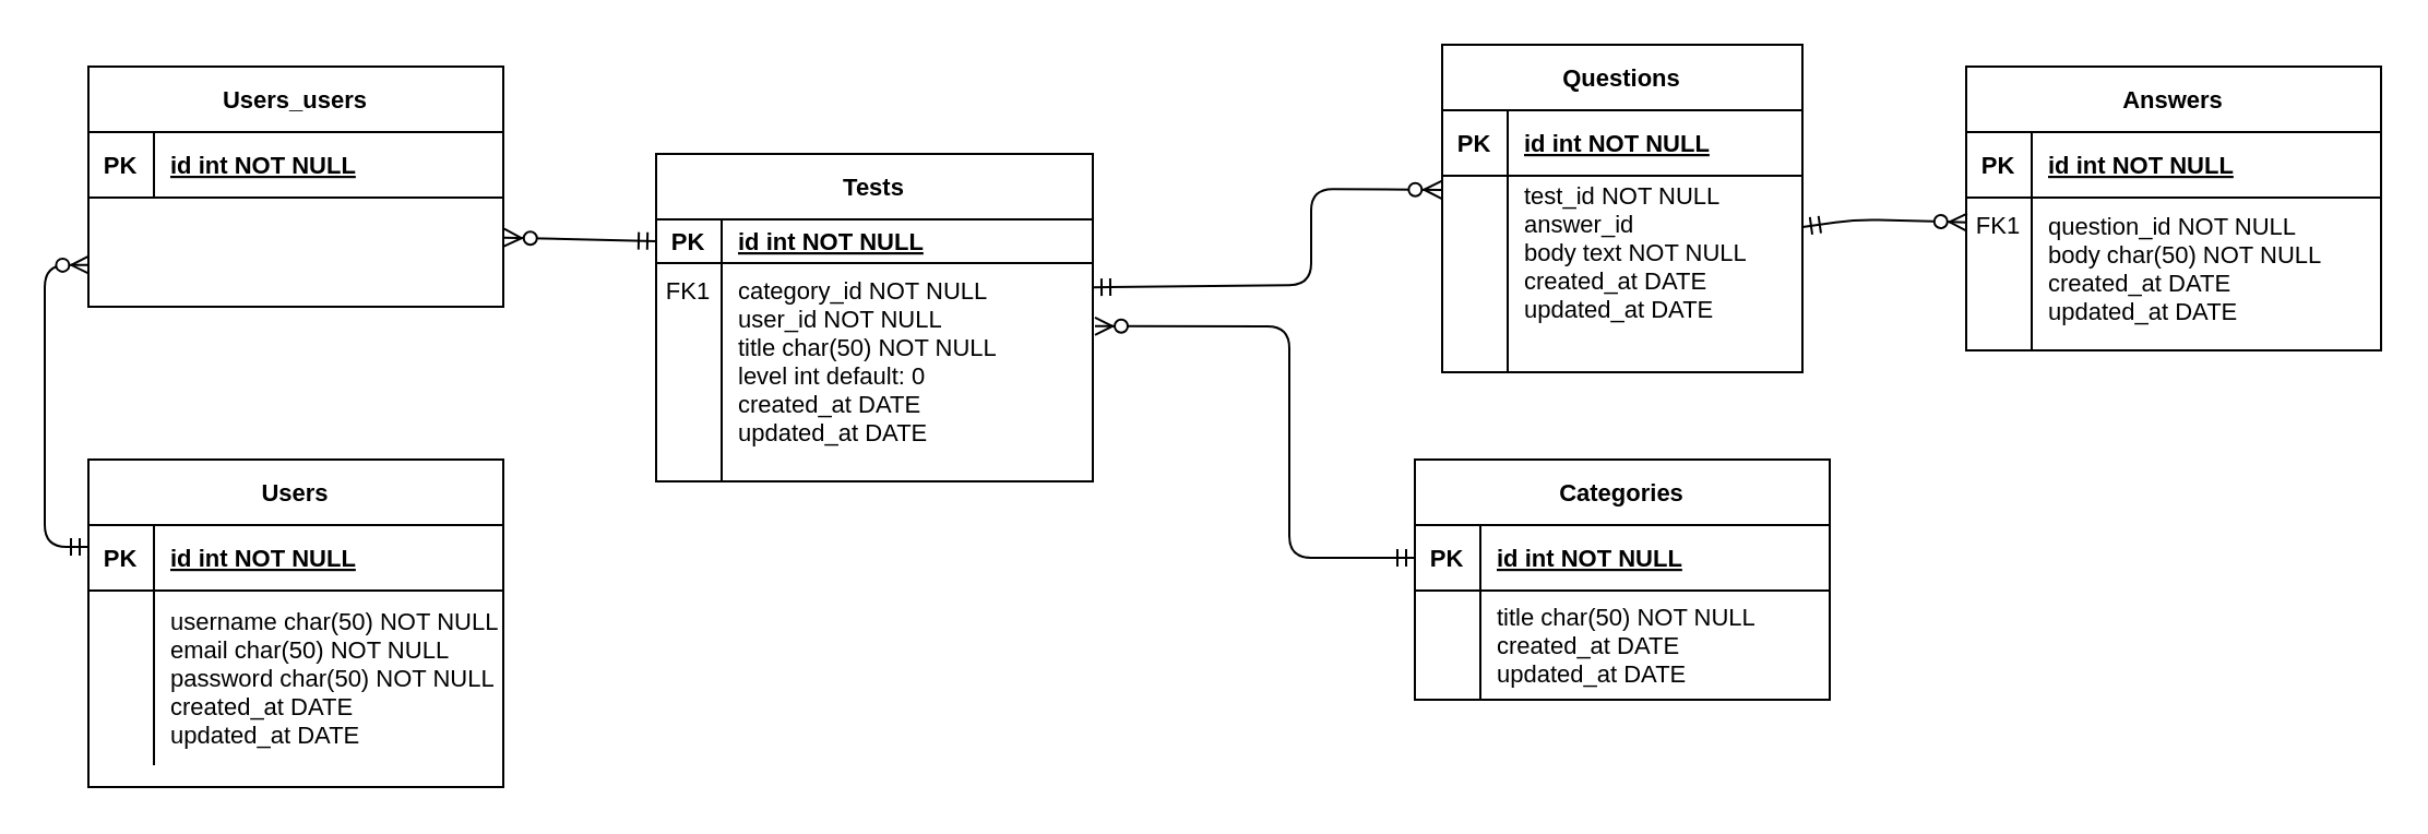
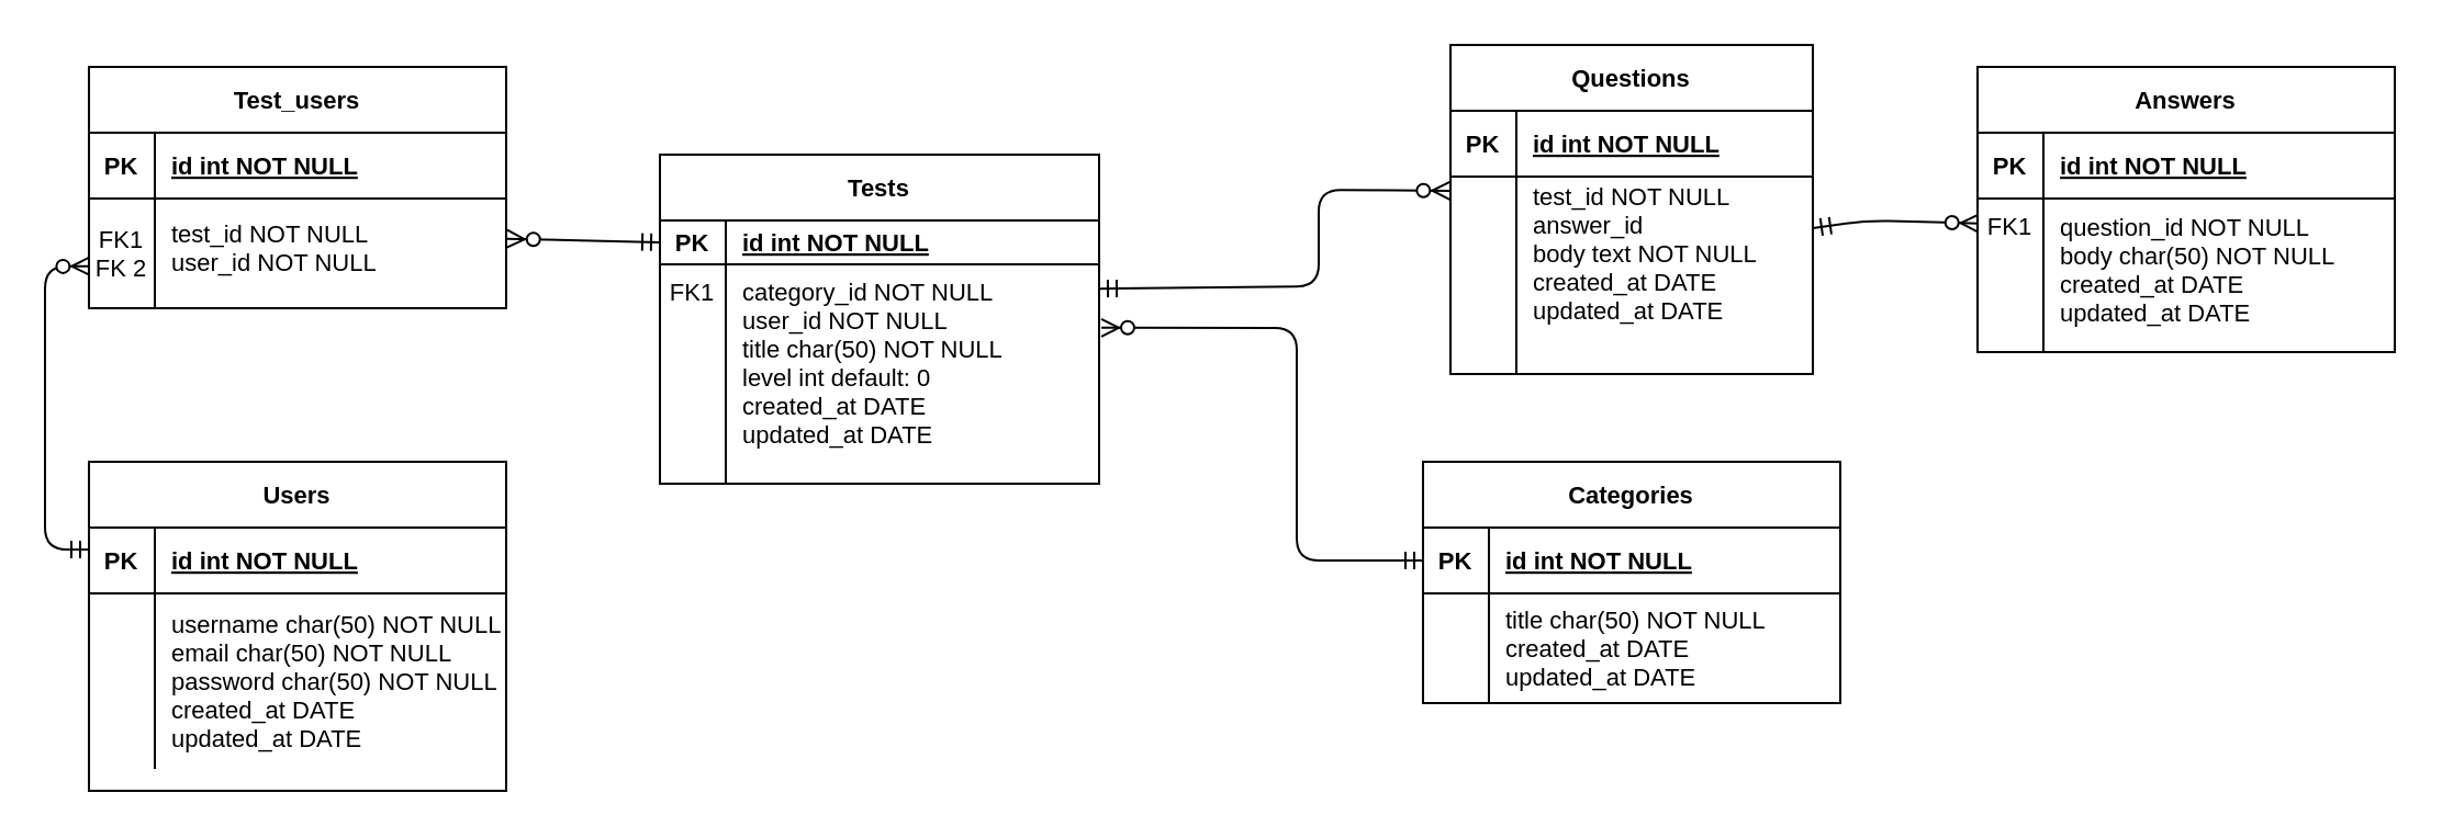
  <mxCell id="0" />
  <mxCell id="1" parent="0" />
  <mxCell id="2" value="" style="endArrow=ERzeroToMany;html=1;exitX=0;exitY=0.5;exitDx=0;exitDy=0;fontSize=11;startArrow=ERmandOne;startFill=0;endFill=1;entryX=1.005;entryY=0.289;entryDx=0;entryDy=0;entryPerimeter=0;" parent="1" source="15" target="25" edge="1"><mxGeometry width="50" height="50" relative="1" as="geometry"><mxPoint x="400" y="70" as="sourcePoint" /><mxPoint x="440" y="-60" as="targetPoint" /><Array as="points"><mxPoint x="590" y="255" /><mxPoint x="590" y="149" /></Array></mxGeometry></mxCell>
  <mxCell id="3" value="" style="endArrow=ERzeroToMany;html=1;fontSize=11;startArrow=ERmandOne;startFill=0;endFill=1;entryX=-0.002;entryY=0.092;entryDx=0;entryDy=0;exitX=1;exitY=0.111;exitDx=0;exitDy=0;exitPerimeter=0;entryPerimeter=0;" parent="1" source="25" target="8" edge="1"><mxGeometry width="50" height="50" relative="1" as="geometry"><mxPoint x="260" y="135" as="sourcePoint" /><mxPoint x="530" y="-200" as="targetPoint" /><Array as="points"><mxPoint x="600" y="130" /><mxPoint x="600" y="86" /></Array></mxGeometry></mxCell>
  <mxCell id="4" value="Questions" style="shape=table;startSize=30;container=1;collapsible=1;childLayout=tableLayout;fixedRows=1;rowLines=0;fontStyle=1;align=center;resizeLast=1;fontSize=11;" parent="1" vertex="1"><mxGeometry x="660" y="20" width="165" height="150" as="geometry" /></mxCell>
  <mxCell id="5" value="" style="shape=partialRectangle;collapsible=0;dropTarget=0;pointerEvents=0;fillColor=none;points=[[0,0.5],[1,0.5]];portConstraint=eastwest;top=0;left=0;right=0;bottom=1;fontSize=11;" parent="4" vertex="1"><mxGeometry y="30" width="165" height="30" as="geometry" /></mxCell>
  <mxCell id="6" value="PK" style="shape=partialRectangle;overflow=hidden;connectable=0;fillColor=none;top=0;left=0;bottom=0;right=0;fontStyle=1;fontSize=11;" parent="5" vertex="1"><mxGeometry width="30" height="30" as="geometry" /></mxCell>
  <mxCell id="7" value="id int NOT NULL " style="shape=partialRectangle;overflow=hidden;connectable=0;fillColor=none;top=0;left=0;bottom=0;right=0;align=left;spacingLeft=6;fontStyle=5;fontSize=11;" parent="5" vertex="1"><mxGeometry x="30" width="135" height="30" as="geometry" /></mxCell>
  <mxCell id="8" value="" style="shape=partialRectangle;collapsible=0;dropTarget=0;pointerEvents=0;fillColor=none;points=[[0,0.5],[1,0.5]];portConstraint=eastwest;top=0;left=0;right=0;bottom=0;fontSize=11;" parent="4" vertex="1"><mxGeometry y="60" width="165" height="70" as="geometry" /></mxCell>
  <mxCell id="9" value="" style="shape=partialRectangle;overflow=hidden;connectable=0;fillColor=none;top=0;left=0;bottom=0;right=0;fontSize=11;" parent="8" vertex="1"><mxGeometry width="30" height="70" as="geometry" /></mxCell>
  <mxCell id="10" value="test_id NOT NULL&#10;answer_id&#10;body text NOT NULL&#10;created_at DATE&#10;updated_at DATE" style="shape=partialRectangle;overflow=hidden;connectable=0;fillColor=none;top=0;left=0;bottom=0;right=0;align=left;spacingLeft=6;fontSize=11;" parent="8" vertex="1"><mxGeometry x="30" width="135" height="70" as="geometry" /></mxCell>
  <mxCell id="11" value="" style="shape=partialRectangle;collapsible=0;dropTarget=0;pointerEvents=0;fillColor=none;points=[[0,0.5],[1,0.5]];portConstraint=eastwest;top=0;left=0;right=0;bottom=0;fontSize=11;" parent="4" vertex="1"><mxGeometry y="130" width="165" height="20" as="geometry" /></mxCell>
  <mxCell id="12" value="" style="shape=partialRectangle;overflow=hidden;connectable=0;fillColor=none;top=0;left=0;bottom=0;right=0;fontSize=11;" parent="11" vertex="1"><mxGeometry width="30" height="20" as="geometry" /></mxCell>
  <mxCell id="13" value="" style="shape=partialRectangle;overflow=hidden;connectable=0;fillColor=none;top=0;left=0;bottom=0;right=0;align=left;spacingLeft=6;fontSize=11;" parent="11" vertex="1"><mxGeometry x="30" width="135" height="20" as="geometry" /></mxCell>
  <mxCell id="14" value="Categories" style="shape=table;startSize=30;container=1;collapsible=1;childLayout=tableLayout;fixedRows=1;rowLines=0;fontStyle=1;align=center;resizeLast=1;fontSize=11;" parent="1" vertex="1"><mxGeometry x="647.5" y="210" width="190" height="110" as="geometry" /></mxCell>
  <mxCell id="15" value="" style="shape=partialRectangle;collapsible=0;dropTarget=0;pointerEvents=0;fillColor=none;points=[[0,0.5],[1,0.5]];portConstraint=eastwest;top=0;left=0;right=0;bottom=1;fontSize=11;" parent="14" vertex="1"><mxGeometry y="30" width="190" height="30" as="geometry" /></mxCell>
  <mxCell id="16" value="PK" style="shape=partialRectangle;overflow=hidden;connectable=0;fillColor=none;top=0;left=0;bottom=0;right=0;fontStyle=1;fontSize=11;" parent="15" vertex="1"><mxGeometry width="30" height="30" as="geometry" /></mxCell>
  <mxCell id="17" value="id int NOT NULL " style="shape=partialRectangle;overflow=hidden;connectable=0;fillColor=none;top=0;left=0;bottom=0;right=0;align=left;spacingLeft=6;fontStyle=5;fontSize=11;" parent="15" vertex="1"><mxGeometry x="30" width="160" height="30" as="geometry" /></mxCell>
  <mxCell id="18" value="" style="shape=partialRectangle;collapsible=0;dropTarget=0;pointerEvents=0;fillColor=none;points=[[0,0.5],[1,0.5]];portConstraint=eastwest;top=0;left=0;right=0;bottom=0;fontSize=11;" parent="14" vertex="1"><mxGeometry y="60" width="190" height="50" as="geometry" /></mxCell>
  <mxCell id="19" value="" style="shape=partialRectangle;overflow=hidden;connectable=0;fillColor=none;top=0;left=0;bottom=0;right=0;fontSize=11;" parent="18" vertex="1"><mxGeometry width="30" height="50" as="geometry" /></mxCell>
  <mxCell id="20" value="title char(50) NOT NULL&#10;created_at DATE&#10;updated_at DATE" style="shape=partialRectangle;overflow=hidden;connectable=0;fillColor=none;top=0;left=0;bottom=0;right=0;align=left;spacingLeft=6;fontSize=11;" parent="18" vertex="1"><mxGeometry x="30" width="160" height="50" as="geometry" /></mxCell>
  <mxCell id="21" value="Tests" style="shape=table;startSize=30;container=1;collapsible=1;childLayout=tableLayout;fixedRows=1;rowLines=0;fontStyle=1;align=center;resizeLast=1;fontSize=11;" parent="1" vertex="1"><mxGeometry x="300" y="70" width="200" height="150" as="geometry" /></mxCell>
  <mxCell id="22" value="" style="shape=partialRectangle;collapsible=0;dropTarget=0;pointerEvents=0;fillColor=none;points=[[0,0.5],[1,0.5]];portConstraint=eastwest;top=0;left=0;right=0;bottom=1;fontSize=11;" parent="21" vertex="1"><mxGeometry y="30" width="200" height="20" as="geometry" /></mxCell>
  <mxCell id="23" value="PK" style="shape=partialRectangle;overflow=hidden;connectable=0;fillColor=none;top=0;left=0;bottom=0;right=0;fontStyle=1;fontSize=11;" parent="22" vertex="1"><mxGeometry width="30" height="20" as="geometry" /></mxCell>
  <mxCell id="24" value="id int NOT NULL " style="shape=partialRectangle;overflow=hidden;connectable=0;fillColor=none;top=0;left=0;bottom=0;right=0;align=left;spacingLeft=6;fontStyle=5;fontSize=11;" parent="22" vertex="1"><mxGeometry x="30" width="170" height="20" as="geometry" /></mxCell>
  <mxCell id="25" value="" style="shape=partialRectangle;collapsible=0;dropTarget=0;pointerEvents=0;fillColor=none;points=[[0,0.5],[1,0.5]];portConstraint=eastwest;top=0;left=0;right=0;bottom=0;fontSize=11;" parent="21" vertex="1"><mxGeometry y="50" width="200" height="100" as="geometry" /></mxCell>
  <mxCell id="26" value="FK1&#10;" style="shape=partialRectangle;overflow=hidden;connectable=0;fillColor=none;top=0;left=0;bottom=0;right=0;fontSize=11;verticalAlign=top;" parent="25" vertex="1"><mxGeometry width="30" height="100" as="geometry" /></mxCell>
  <mxCell id="27" value="category_id NOT NULL&#10;user_id NOT NULL&#10;title char(50) NOT NULL&#10;level int default: 0&#10;created_at DATE&#10;updated_at DATE" style="shape=partialRectangle;overflow=hidden;connectable=0;fillColor=none;top=0;left=0;bottom=0;right=0;align=left;spacingLeft=6;fontSize=11;spacing=2;verticalAlign=top;" parent="25" vertex="1"><mxGeometry x="30" width="170" height="100" as="geometry" /></mxCell>
  <mxCell id="28" value="" style="endArrow=ERzeroToMany;html=1;fontSize=11;startArrow=ERmandOne;startFill=0;endFill=1;entryX=0.002;entryY=0.162;entryDx=0;entryDy=0;entryPerimeter=0;" parent="1" source="8" target="33" edge="1"><mxGeometry width="50" height="50" relative="1" as="geometry"><mxPoint x="825" y="90" as="sourcePoint" /><mxPoint x="885" y="90" as="targetPoint" /><Array as="points"><mxPoint x="850" y="100" /></Array></mxGeometry></mxCell>
  <mxCell id="29" value="Answers" style="shape=table;startSize=30;container=1;collapsible=1;childLayout=tableLayout;fixedRows=1;rowLines=0;fontStyle=1;align=center;resizeLast=1;fontSize=11;" parent="1" vertex="1"><mxGeometry x="900" y="30" width="190" height="130" as="geometry" /></mxCell>
  <mxCell id="30" value="" style="shape=partialRectangle;collapsible=0;dropTarget=0;pointerEvents=0;fillColor=none;points=[[0,0.5],[1,0.5]];portConstraint=eastwest;top=0;left=0;right=0;bottom=1;fontSize=11;" parent="29" vertex="1"><mxGeometry y="30" width="190" height="30" as="geometry" /></mxCell>
  <mxCell id="31" value="PK" style="shape=partialRectangle;overflow=hidden;connectable=0;fillColor=none;top=0;left=0;bottom=0;right=0;fontStyle=1;fontSize=11;" parent="30" vertex="1"><mxGeometry width="30" height="30" as="geometry" /></mxCell>
  <mxCell id="32" value="id int NOT NULL " style="shape=partialRectangle;overflow=hidden;connectable=0;fillColor=none;top=0;left=0;bottom=0;right=0;align=left;spacingLeft=6;fontStyle=5;fontSize=11;" parent="30" vertex="1"><mxGeometry x="30" width="160" height="30" as="geometry" /></mxCell>
  <mxCell id="33" value="" style="shape=partialRectangle;collapsible=0;dropTarget=0;pointerEvents=0;fillColor=none;points=[[0,0.5],[1,0.5]];portConstraint=eastwest;top=0;left=0;right=0;bottom=0;fontSize=11;" parent="29" vertex="1"><mxGeometry y="60" width="190" height="70" as="geometry" /></mxCell>
  <mxCell id="34" value="FK1" style="shape=partialRectangle;overflow=hidden;connectable=0;fillColor=none;top=0;left=0;bottom=0;right=0;fontSize=11;verticalAlign=top;fontStyle=0" parent="33" vertex="1"><mxGeometry width="30" height="70" as="geometry" /></mxCell>
  <mxCell id="35" value="question_id NOT NULL&#10;body char(50) NOT NULL&#10;created_at DATE&#10;updated_at DATE" style="shape=partialRectangle;overflow=hidden;connectable=0;fillColor=none;top=0;left=0;bottom=0;right=0;align=left;spacingLeft=6;fontSize=11;spacingTop=-5;" parent="33" vertex="1"><mxGeometry x="30" width="160" height="70" as="geometry" /></mxCell>
- <mxCell id="36" value="Users_users" style="shape=table;startSize=30;container=1;collapsible=1;childLayout=tableLayout;fixedRows=1;rowLines=0;fontStyle=1;align=center;resizeLast=1;fontSize=11;" parent="1" vertex="1"><mxGeometry x="40" y="30" width="190" height="110" as="geometry" /></mxCell>
+ <mxCell id="36" value="Test_users" style="shape=table;startSize=30;container=1;collapsible=1;childLayout=tableLayout;fixedRows=1;rowLines=0;fontStyle=1;align=center;resizeLast=1;fontSize=11;" parent="1" vertex="1"><mxGeometry x="40" y="30" width="190" height="110" as="geometry" /></mxCell>
  <mxCell id="37" value="" style="shape=partialRectangle;collapsible=0;dropTarget=0;pointerEvents=0;fillColor=none;points=[[0,0.5],[1,0.5]];portConstraint=eastwest;top=0;left=0;right=0;bottom=1;fontSize=11;" parent="36" vertex="1"><mxGeometry y="30" width="190" height="30" as="geometry" /></mxCell>
  <mxCell id="38" value="PK" style="shape=partialRectangle;overflow=hidden;connectable=0;fillColor=none;top=0;left=0;bottom=0;right=0;fontStyle=1;fontSize=11;" parent="37" vertex="1"><mxGeometry width="30" height="30" as="geometry" /></mxCell>
  <mxCell id="39" value="id int NOT NULL " style="shape=partialRectangle;overflow=hidden;connectable=0;fillColor=none;top=0;left=0;bottom=0;right=0;align=left;spacingLeft=6;fontStyle=5;fontSize=11;" parent="37" vertex="1"><mxGeometry x="30" width="160" height="30" as="geometry" /></mxCell>
  <mxCell id="40" value="" style="shape=partialRectangle;collapsible=0;dropTarget=0;pointerEvents=0;fillColor=none;points=[[0,0.5],[1,0.5]];portConstraint=eastwest;top=0;left=0;right=0;bottom=0;fontSize=11;" parent="36" vertex="1"><mxGeometry y="60" width="190" height="50" as="geometry" /></mxCell>
+ <mxCell id="41" value="FK1&#10;FK 2" style="shape=partialRectangle;overflow=hidden;connectable=0;fillColor=none;top=0;left=0;bottom=0;right=0;fontSize=11;" parent="40" vertex="1"><mxGeometry width="30" height="50" as="geometry" /></mxCell>
+ <mxCell id="42" value="test_id NOT NULL&#10;user_id NOT NULL" style="shape=partialRectangle;overflow=hidden;connectable=0;fillColor=none;top=0;left=0;bottom=0;right=0;align=left;spacingLeft=6;fontSize=11;spacingTop=-5;" parent="40" vertex="1"><mxGeometry x="30" width="160" height="50" as="geometry" /></mxCell>
  <mxCell id="43" value="Users" style="shape=table;startSize=30;container=1;collapsible=1;childLayout=tableLayout;fixedRows=1;rowLines=0;fontStyle=1;align=center;resizeLast=1;fontSize=11;" parent="1" vertex="1"><mxGeometry x="40" y="210" width="190" height="150" as="geometry" /></mxCell>
  <mxCell id="44" value="" style="shape=partialRectangle;collapsible=0;dropTarget=0;pointerEvents=0;fillColor=none;points=[[0,0.5],[1,0.5]];portConstraint=eastwest;top=0;left=0;right=0;bottom=1;fontSize=11;" parent="43" vertex="1"><mxGeometry y="30" width="190" height="30" as="geometry" /></mxCell>
  <mxCell id="45" value="PK" style="shape=partialRectangle;overflow=hidden;connectable=0;fillColor=none;top=0;left=0;bottom=0;right=0;fontStyle=1;fontSize=11;" parent="44" vertex="1"><mxGeometry width="30" height="30" as="geometry" /></mxCell>
  <mxCell id="46" value="id int NOT NULL " style="shape=partialRectangle;overflow=hidden;connectable=0;fillColor=none;top=0;left=0;bottom=0;right=0;align=left;spacingLeft=6;fontStyle=5;fontSize=11;" parent="44" vertex="1"><mxGeometry x="30" width="160" height="30" as="geometry" /></mxCell>
  <mxCell id="47" value="" style="shape=partialRectangle;collapsible=0;dropTarget=0;pointerEvents=0;fillColor=none;points=[[0,0.5],[1,0.5]];portConstraint=eastwest;top=0;left=0;right=0;bottom=0;fontSize=11;" parent="43" vertex="1"><mxGeometry y="60" width="190" height="80" as="geometry" /></mxCell>
  <mxCell id="48" value="" style="shape=partialRectangle;overflow=hidden;connectable=0;fillColor=none;top=0;left=0;bottom=0;right=0;fontSize=11;verticalAlign=top;" parent="47" vertex="1"><mxGeometry width="30" height="80" as="geometry" /></mxCell>
  <mxCell id="49" value="username char(50) NOT NULL&#10;email char(50) NOT NULL&#10;password char(50) NOT NULL&#10;created_at DATE&#10;updated_at DATE" style="shape=partialRectangle;overflow=hidden;connectable=0;fillColor=none;top=0;left=0;bottom=0;right=0;align=left;spacingLeft=6;fontSize=11;" parent="47" vertex="1"><mxGeometry x="30" width="160" height="80" as="geometry" /></mxCell>
  <mxCell id="50" value="" style="endArrow=ERmandOne;html=1;entryX=0;entryY=0.5;entryDx=0;entryDy=0;exitX=1.002;exitY=0.367;exitDx=0;exitDy=0;exitPerimeter=0;startArrow=ERzeroToMany;startFill=1;endFill=0;" parent="1" source="40" target="22" edge="1"><mxGeometry width="50" height="50" relative="1" as="geometry"><mxPoint x="240" y="180" as="sourcePoint" /><mxPoint x="290" y="130" as="targetPoint" /></mxGeometry></mxCell>
  <mxCell id="51" value="" style="endArrow=ERzeroToMany;html=1;exitX=0;exitY=0.333;exitDx=0;exitDy=0;exitPerimeter=0;entryX=0.001;entryY=0.617;entryDx=0;entryDy=0;entryPerimeter=0;endFill=1;startArrow=ERmandOne;startFill=0;" parent="1" source="44" target="40" edge="1"><mxGeometry width="50" height="50" relative="1" as="geometry"><mxPoint x="20" y="200" as="sourcePoint" /><mxPoint x="20" y="100" as="targetPoint" /><Array as="points"><mxPoint x="20" y="250" /><mxPoint x="20" y="121" /></Array></mxGeometry></mxCell>
